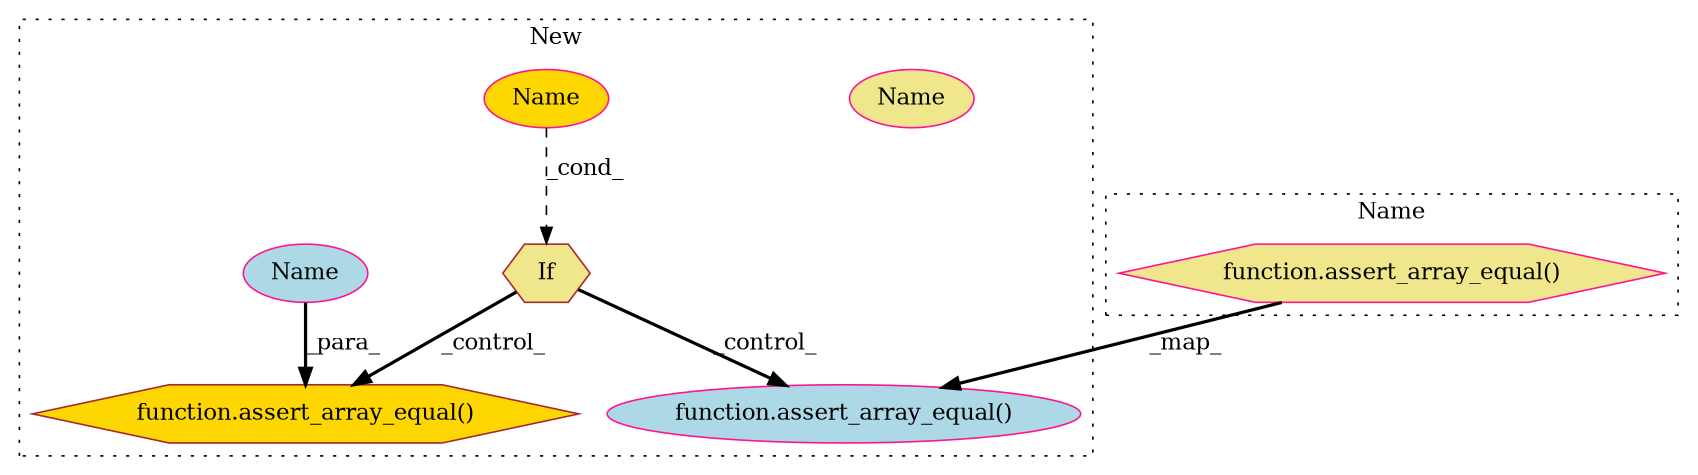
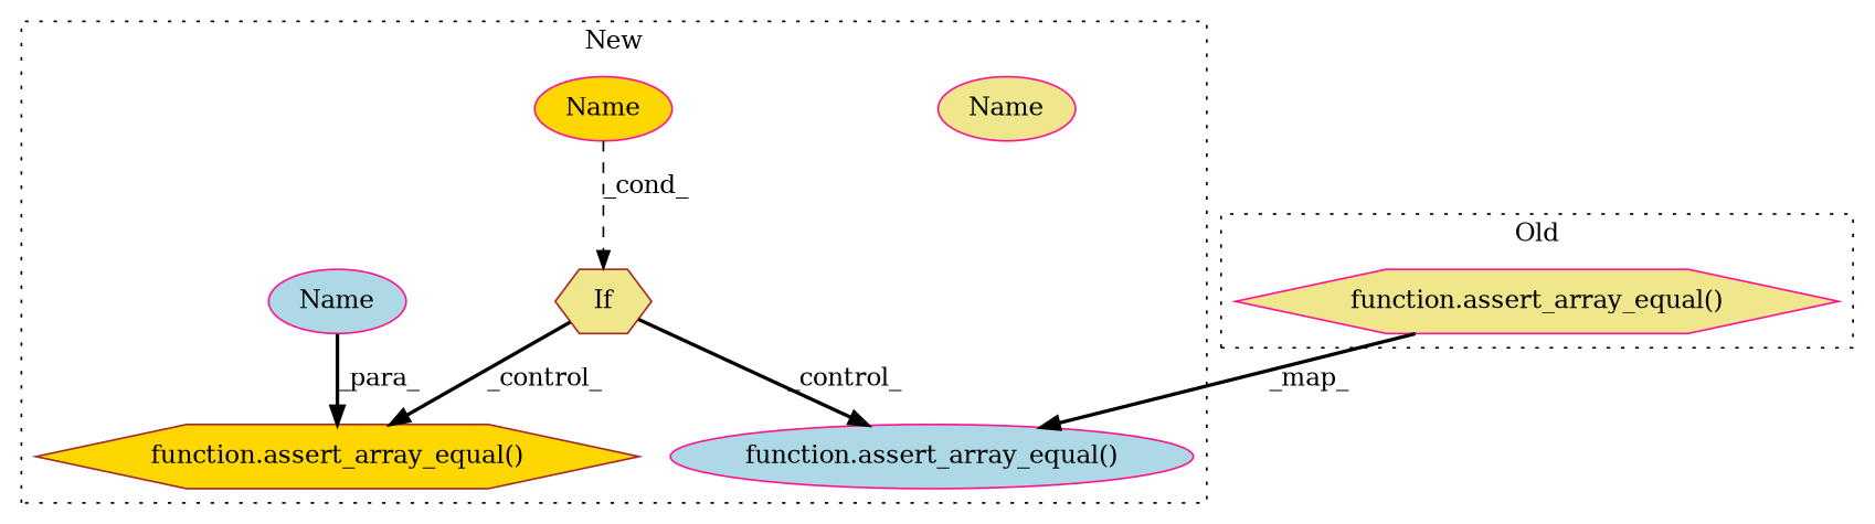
  digraph {
    node [a=75 l="19,1" s=2239 shape=ellipse style=filled fillcolor=khaki color=deeppink]
    edge [style=bold]
    n1 [label="function.assert_array_equal()" s="2317,2357" fillcolor=lightblue]
    n2 [a=96 l=3 label=If s=2236 shape=hexagon color=brown]
    n3 [label="function.assert_array_equal()" s="2255,2297" shape=hexagon fillcolor=gold color=brown]
    n4 [a=87 l=6 label=Name]
    n5 [a=87 l=6 label=Name fillcolor=gold]
    n6 [a=87 l=14 label=Name s=2283 fillcolor=lightblue]
    n7 [label="function.assert_array_equal()" s="1962,2002" shape=hexagon]
    subgraph cluster_1 {
      label=New
      style=dotted
      n1
      n2
      n3
      n4
      n5
      n6
    }
    subgraph cluster_2 {
-     label=Name
+     label=Old
      style=dotted
      n7
    }
    n2 -> n1 [label=_control_]
    n2 -> n3 [label=_control_]
    n5 -> n2 [label=_cond_ style=dashed]
    n6 -> n3 [label=_para_]
    n7 -> n1 [label=_map_]
  }
